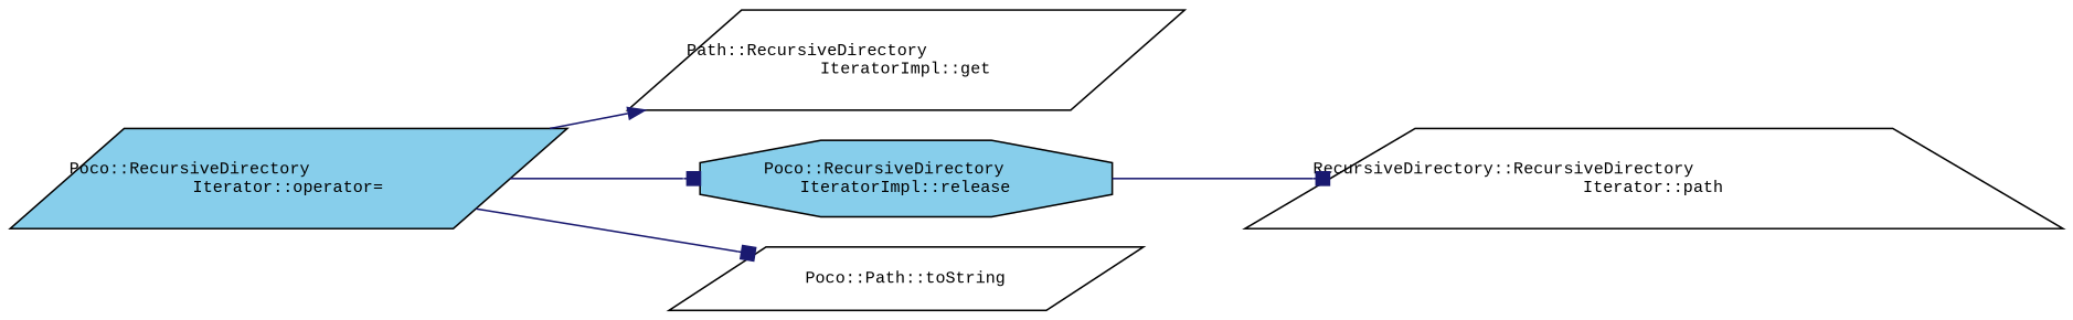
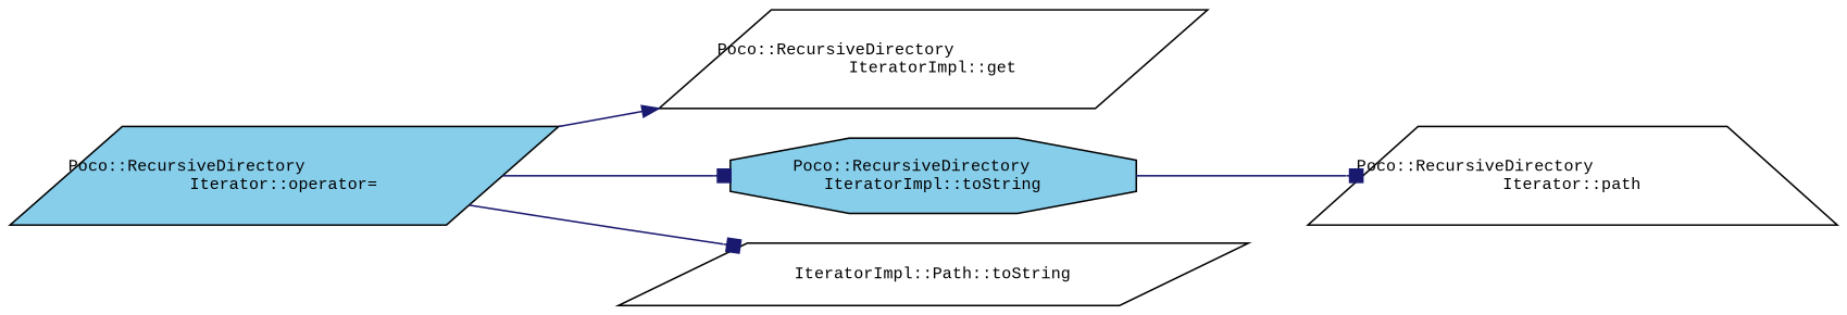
  digraph {
    fontname="Liberation Mono"
    rankdir=LR
    node [color=black fillcolor=white fontname="Liberation Mono" fontsize=10 shape=parallelogram style=filled]
    edge [arrowhead=box color=midnightblue fontname="Liberation Mono" fontsize=10 labelfontname=Helvetica labelfontsize=10 style=solid]
    n1 [fillcolor=skyblue fontcolor=black height=0.2 label="Poco::RecursiveDirectory\lIterator::operator=" width=0.4]
-   n2 [height=0.2 label="Path::RecursiveDirectory\lIteratorImpl::get" width=0.4]
-   n3 [fillcolor=skyblue height=0.2 label="Poco::RecursiveDirectory\lIteratorImpl::release" shape=octagon width=0.4]
-   n4 [height=0.2 label="Poco::Path::toString" width=0.4]
-   n5 [height=0.2 label="RecursiveDirectory::RecursiveDirectory\lIterator::path" shape=trapezium width=0.4]
+   n2 [height=0.2 label="Poco::RecursiveDirectory\lIteratorImpl::get" width=0.4]
+   n3 [fillcolor=skyblue height=0.2 label="Poco::RecursiveDirectory\lIteratorImpl::toString" shape=octagon width=0.4]
+   n4 [height=0.2 label="IteratorImpl::Path::toString" width=0.4]
+   n5 [height=0.2 label="Poco::RecursiveDirectory\lIterator::path" shape=trapezium width=0.4]
    n1 -> n2 [arrowhead=normal]
    n1 -> n3
    n1 -> n4
    n3 -> n5
  }
